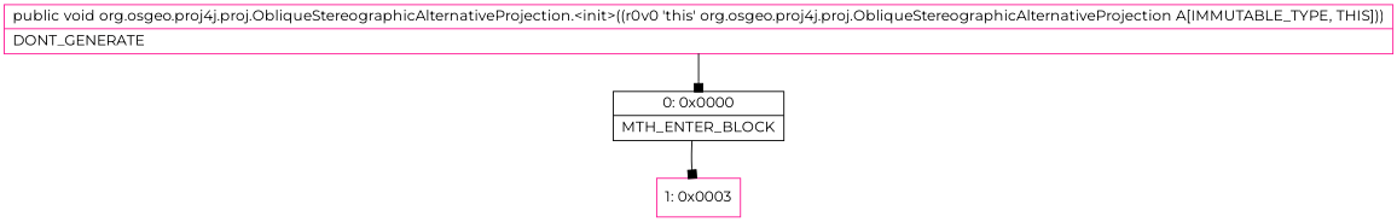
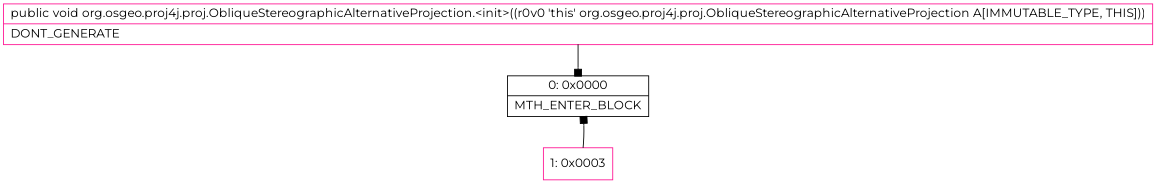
  digraph {
    fontname=Montserrat
    node [color=deeppink shape=record fontname=Montserrat]
    edge [arrowhead=box fontname=Montserrat]
    n1 [color=black label="{0\:\ 0x0000|MTH_ENTER_BLOCK\l}"]
    n2 [label="{1\:\ 0x0003}"]
    n3 [label="{public void org.osgeo.proj4j.proj.ObliqueStereographicAlternativeProjection.\<init\>((r0v0 'this' org.osgeo.proj4j.proj.ObliqueStereographicAlternativeProjection A[IMMUTABLE_TYPE, THIS]))  | DONT_GENERATE\l}"]
    subgraph cluster_1 {
      label="R(0)"
    }
-   n1 -> n2
+   n2 -> n1
    n3 -> n1
  }
